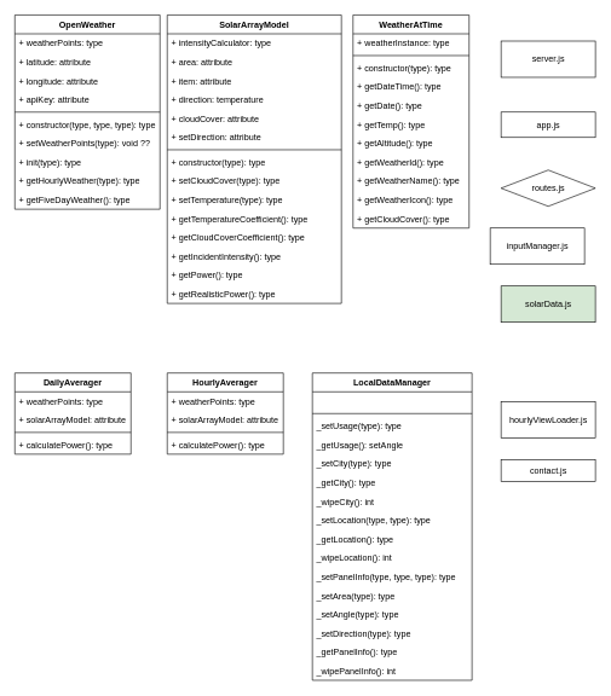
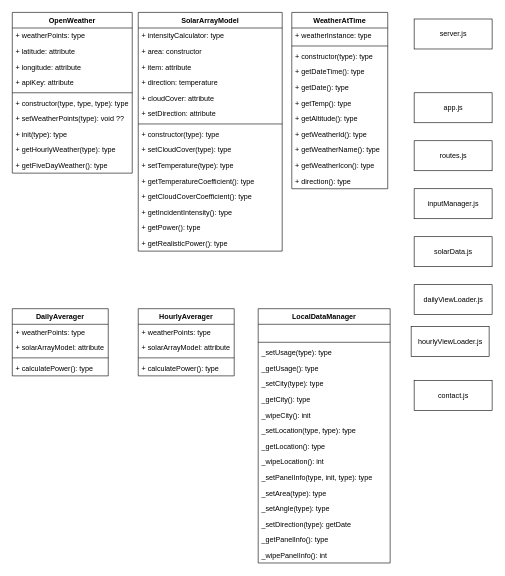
  <mxCell id="0" />
  <mxCell id="1" parent="0" />
  <mxCell id="2" value="DailyAverager" style="swimlane;fontStyle=1;align=center;verticalAlign=top;childLayout=stackLayout;horizontal=1;startSize=26;horizontalStack=0;resizeParent=1;resizeParentMax=0;resizeLast=0;collapsible=1;marginBottom=0;" vertex="1" parent="1"><mxGeometry x="20" y="514" width="160" height="112" as="geometry" /></mxCell>
  <mxCell id="3" value="+ weatherPoints: type" style="text;strokeColor=none;fillColor=none;align=left;verticalAlign=top;spacingLeft=4;spacingRight=4;overflow=hidden;rotatable=0;points=[[0,0.5],[1,0.5]];portConstraint=eastwest;" vertex="1" parent="2"><mxGeometry y="26" width="160" height="26" as="geometry" /></mxCell>
  <mxCell id="4" value="+ solarArrayModel: attribute" style="text;strokeColor=none;fillColor=none;align=left;verticalAlign=top;spacingLeft=4;spacingRight=4;overflow=hidden;rotatable=0;points=[[0,0.5],[1,0.5]];portConstraint=eastwest;" vertex="1" parent="2"><mxGeometry y="52" width="160" height="26" as="geometry" /></mxCell>
  <mxCell id="5" value="" style="line;strokeWidth=1;fillColor=none;align=left;verticalAlign=middle;spacingTop=-1;spacingLeft=3;spacingRight=3;rotatable=0;labelPosition=right;points=[];portConstraint=eastwest;" vertex="1" parent="2"><mxGeometry y="78" width="160" height="8" as="geometry" /></mxCell>
  <mxCell id="6" value="+ calculatePower(): type" style="text;strokeColor=none;fillColor=none;align=left;verticalAlign=top;spacingLeft=4;spacingRight=4;overflow=hidden;rotatable=0;points=[[0,0.5],[1,0.5]];portConstraint=eastwest;" vertex="1" parent="2"><mxGeometry y="86" width="160" height="26" as="geometry" /></mxCell>
  <mxCell id="7" value="LocalDataManager" style="swimlane;fontStyle=1;align=center;verticalAlign=top;childLayout=stackLayout;horizontal=1;startSize=26;horizontalStack=0;resizeParent=1;resizeParentMax=0;resizeLast=0;collapsible=1;marginBottom=0;" vertex="1" parent="1"><mxGeometry x="430" y="514" width="220" height="424" as="geometry" /></mxCell>
  <mxCell id="8" value=" " style="text;strokeColor=none;fillColor=none;align=left;verticalAlign=top;spacingLeft=4;spacingRight=4;overflow=hidden;rotatable=0;points=[[0,0.5],[1,0.5]];portConstraint=eastwest;" vertex="1" parent="7"><mxGeometry y="26" width="220" height="26" as="geometry" /></mxCell>
  <mxCell id="9" value="" style="line;strokeWidth=1;fillColor=none;align=left;verticalAlign=middle;spacingTop=-1;spacingLeft=3;spacingRight=3;rotatable=0;labelPosition=right;points=[];portConstraint=eastwest;" vertex="1" parent="7"><mxGeometry y="52" width="220" height="8" as="geometry" /></mxCell>
  <mxCell id="10" value="_setUsage(type): type" style="text;strokeColor=none;fillColor=none;align=left;verticalAlign=top;spacingLeft=4;spacingRight=4;overflow=hidden;rotatable=0;points=[[0,0.5],[1,0.5]];portConstraint=eastwest;" vertex="1" parent="7"><mxGeometry y="60" width="220" height="26" as="geometry" /></mxCell>
- <mxCell id="11" value="_getUsage(): setAngle" style="text;strokeColor=none;fillColor=none;align=left;verticalAlign=top;spacingLeft=4;spacingRight=4;overflow=hidden;rotatable=0;points=[[0,0.5],[1,0.5]];portConstraint=eastwest;" vertex="1" parent="7"><mxGeometry y="86" width="220" height="26" as="geometry" /></mxCell>
+ <mxCell id="11" value="_getUsage(): type" style="text;strokeColor=none;fillColor=none;align=left;verticalAlign=top;spacingLeft=4;spacingRight=4;overflow=hidden;rotatable=0;points=[[0,0.5],[1,0.5]];portConstraint=eastwest;" vertex="1" parent="7"><mxGeometry y="86" width="220" height="26" as="geometry" /></mxCell>
  <mxCell id="12" value="_setCity(type): type" style="text;strokeColor=none;fillColor=none;align=left;verticalAlign=top;spacingLeft=4;spacingRight=4;overflow=hidden;rotatable=0;points=[[0,0.5],[1,0.5]];portConstraint=eastwest;" vertex="1" parent="7"><mxGeometry y="112" width="220" height="26" as="geometry" /></mxCell>
  <mxCell id="13" value="_getCity(): type" style="text;strokeColor=none;fillColor=none;align=left;verticalAlign=top;spacingLeft=4;spacingRight=4;overflow=hidden;rotatable=0;points=[[0,0.5],[1,0.5]];portConstraint=eastwest;" vertex="1" parent="7"><mxGeometry y="138" width="220" height="26" as="geometry" /></mxCell>
- <mxCell id="14" value="_wipeCity(): int" style="text;strokeColor=none;fillColor=none;align=left;verticalAlign=top;spacingLeft=4;spacingRight=4;overflow=hidden;rotatable=0;points=[[0,0.5],[1,0.5]];portConstraint=eastwest;" vertex="1" parent="7"><mxGeometry y="164" width="220" height="26" as="geometry" /></mxCell>
+ <mxCell id="14" value="_wipeCity(): init" style="text;strokeColor=none;fillColor=none;align=left;verticalAlign=top;spacingLeft=4;spacingRight=4;overflow=hidden;rotatable=0;points=[[0,0.5],[1,0.5]];portConstraint=eastwest;" vertex="1" parent="7"><mxGeometry y="164" width="220" height="26" as="geometry" /></mxCell>
  <mxCell id="15" value="_setLocation(type, type): type" style="text;strokeColor=none;fillColor=none;align=left;verticalAlign=top;spacingLeft=4;spacingRight=4;overflow=hidden;rotatable=0;points=[[0,0.5],[1,0.5]];portConstraint=eastwest;" vertex="1" parent="7"><mxGeometry y="190" width="220" height="26" as="geometry" /></mxCell>
  <mxCell id="16" value="_getLocation(): type" style="text;strokeColor=none;fillColor=none;align=left;verticalAlign=top;spacingLeft=4;spacingRight=4;overflow=hidden;rotatable=0;points=[[0,0.5],[1,0.5]];portConstraint=eastwest;" vertex="1" parent="7"><mxGeometry y="216" width="220" height="26" as="geometry" /></mxCell>
  <mxCell id="17" value="_wipeLocation(): int" style="text;strokeColor=none;fillColor=none;align=left;verticalAlign=top;spacingLeft=4;spacingRight=4;overflow=hidden;rotatable=0;points=[[0,0.5],[1,0.5]];portConstraint=eastwest;" vertex="1" parent="7"><mxGeometry y="242" width="220" height="26" as="geometry" /></mxCell>
- <mxCell id="18" value="_setPanelInfo(type, type, type): type" style="text;strokeColor=none;fillColor=none;align=left;verticalAlign=top;spacingLeft=4;spacingRight=4;overflow=hidden;rotatable=0;points=[[0,0.5],[1,0.5]];portConstraint=eastwest;" vertex="1" parent="7"><mxGeometry y="268" width="220" height="26" as="geometry" /></mxCell>
+ <mxCell id="18" value="_setPanelInfo(type, init, type): type" style="text;strokeColor=none;fillColor=none;align=left;verticalAlign=top;spacingLeft=4;spacingRight=4;overflow=hidden;rotatable=0;points=[[0,0.5],[1,0.5]];portConstraint=eastwest;" vertex="1" parent="7"><mxGeometry y="268" width="220" height="26" as="geometry" /></mxCell>
  <mxCell id="19" value="_setArea(type): type" style="text;strokeColor=none;fillColor=none;align=left;verticalAlign=top;spacingLeft=4;spacingRight=4;overflow=hidden;rotatable=0;points=[[0,0.5],[1,0.5]];portConstraint=eastwest;" vertex="1" parent="7"><mxGeometry y="294" width="220" height="26" as="geometry" /></mxCell>
  <mxCell id="20" value="_setAngle(type): type" style="text;strokeColor=none;fillColor=none;align=left;verticalAlign=top;spacingLeft=4;spacingRight=4;overflow=hidden;rotatable=0;points=[[0,0.5],[1,0.5]];portConstraint=eastwest;" vertex="1" parent="7"><mxGeometry y="320" width="220" height="26" as="geometry" /></mxCell>
- <mxCell id="21" value="_setDirection(type): type" style="text;strokeColor=none;fillColor=none;align=left;verticalAlign=top;spacingLeft=4;spacingRight=4;overflow=hidden;rotatable=0;points=[[0,0.5],[1,0.5]];portConstraint=eastwest;" vertex="1" parent="7"><mxGeometry y="346" width="220" height="26" as="geometry" /></mxCell>
+ <mxCell id="21" value="_setDirection(type): getDate" style="text;strokeColor=none;fillColor=none;align=left;verticalAlign=top;spacingLeft=4;spacingRight=4;overflow=hidden;rotatable=0;points=[[0,0.5],[1,0.5]];portConstraint=eastwest;" vertex="1" parent="7"><mxGeometry y="346" width="220" height="26" as="geometry" /></mxCell>
  <mxCell id="22" value="_getPanelInfo(): type" style="text;strokeColor=none;fillColor=none;align=left;verticalAlign=top;spacingLeft=4;spacingRight=4;overflow=hidden;rotatable=0;points=[[0,0.5],[1,0.5]];portConstraint=eastwest;" vertex="1" parent="7"><mxGeometry y="372" width="220" height="26" as="geometry" /></mxCell>
  <mxCell id="23" value="_wipePanelInfo(): int" style="text;strokeColor=none;fillColor=none;align=left;verticalAlign=top;spacingLeft=4;spacingRight=4;overflow=hidden;rotatable=0;points=[[0,0.5],[1,0.5]];portConstraint=eastwest;" vertex="1" parent="7"><mxGeometry y="398" width="220" height="26" as="geometry" /></mxCell>
- <mxCell id="24" value="server.js" style="html=1;" vertex="1" parent="1"><mxGeometry x="690" y="56" width="130" height="50" as="geometry" /></mxCell>
- <mxCell id="25" value="app.js" style="html=1;" vertex="1" parent="1"><mxGeometry x="690" y="154" width="130" height="35" as="geometry" /></mxCell>
- <mxCell id="26" value="routes.js" style="rhombus;html=1;" vertex="1" parent="1"><mxGeometry x="690" y="234" width="130" height="50" as="geometry" /></mxCell>
- <mxCell id="27" value="inputManager.js" style="html=1;" vertex="1" parent="1"><mxGeometry x="675" y="314" width="130" height="50" as="geometry" /></mxCell>
- <mxCell id="28" value="solarData.js" style="html=1;fillColor=#d5e8d4;" vertex="1" parent="1"><mxGeometry x="690" y="394" width="130" height="50" as="geometry" /></mxCell>
- <mxCell id="30" value="hourlyViewLoader.js" style="html=1;" vertex="1" parent="1"><mxGeometry x="690" y="554" width="130" height="50" as="geometry" /></mxCell>
+ <mxCell id="24" value="server.js" style="html=1;" vertex="1" parent="1"><mxGeometry x="690" y="31" width="130" height="50" as="geometry" /></mxCell>
+ <mxCell id="25" value="app.js" style="html=1;" vertex="1" parent="1"><mxGeometry x="690" y="154" width="130" height="50" as="geometry" /></mxCell>
+ <mxCell id="26" value="routes.js" style="html=1;" vertex="1" parent="1"><mxGeometry x="690" y="234" width="130" height="50" as="geometry" /></mxCell>
+ <mxCell id="27" value="inputManager.js" style="html=1;" vertex="1" parent="1"><mxGeometry x="690" y="314" width="130" height="50" as="geometry" /></mxCell>
+ <mxCell id="28" value="solarData.js" style="html=1;" vertex="1" parent="1"><mxGeometry x="690" y="394" width="130" height="50" as="geometry" /></mxCell>
+ <mxCell id="29" value="dailyViewLoader.js" style="html=1;" vertex="1" parent="1"><mxGeometry x="690" y="474" width="130" height="50" as="geometry" /></mxCell>
+ <mxCell id="30" value="hourlyViewLoader.js" style="html=1;" vertex="1" parent="1"><mxGeometry x="685" y="544" width="130" height="50" as="geometry" /></mxCell>
  <mxCell id="31" value="OpenWeather" style="swimlane;fontStyle=1;align=center;verticalAlign=top;childLayout=stackLayout;horizontal=1;startSize=26;horizontalStack=0;resizeParent=1;resizeParentMax=0;resizeLast=0;collapsible=1;marginBottom=0;" vertex="1" parent="1"><mxGeometry x="20" y="20" width="200" height="268" as="geometry" /></mxCell>
  <mxCell id="32" value="+ weatherPoints: type" style="text;strokeColor=none;fillColor=none;align=left;verticalAlign=top;spacingLeft=4;spacingRight=4;overflow=hidden;rotatable=0;points=[[0,0.5],[1,0.5]];portConstraint=eastwest;" vertex="1" parent="31"><mxGeometry y="26" width="200" height="26" as="geometry" /></mxCell>
  <mxCell id="33" value="+ latitude: attribute" style="text;strokeColor=none;fillColor=none;align=left;verticalAlign=top;spacingLeft=4;spacingRight=4;overflow=hidden;rotatable=0;points=[[0,0.5],[1,0.5]];portConstraint=eastwest;" vertex="1" parent="31"><mxGeometry y="52" width="200" height="26" as="geometry" /></mxCell>
  <mxCell id="34" value="+ longitude: attribute" style="text;strokeColor=none;fillColor=none;align=left;verticalAlign=top;spacingLeft=4;spacingRight=4;overflow=hidden;rotatable=0;points=[[0,0.5],[1,0.5]];portConstraint=eastwest;" vertex="1" parent="31"><mxGeometry y="78" width="200" height="26" as="geometry" /></mxCell>
  <mxCell id="35" value="+ apiKey: attribute" style="text;strokeColor=none;fillColor=none;align=left;verticalAlign=top;spacingLeft=4;spacingRight=4;overflow=hidden;rotatable=0;points=[[0,0.5],[1,0.5]];portConstraint=eastwest;" vertex="1" parent="31"><mxGeometry y="104" width="200" height="26" as="geometry" /></mxCell>
  <mxCell id="36" value="" style="line;strokeWidth=1;fillColor=none;align=left;verticalAlign=middle;spacingTop=-1;spacingLeft=3;spacingRight=3;rotatable=0;labelPosition=right;points=[];portConstraint=eastwest;" vertex="1" parent="31"><mxGeometry y="130" width="200" height="8" as="geometry" /></mxCell>
  <mxCell id="37" value="+ constructor(type, type, type): type" style="text;strokeColor=none;fillColor=none;align=left;verticalAlign=top;spacingLeft=4;spacingRight=4;overflow=hidden;rotatable=0;points=[[0,0.5],[1,0.5]];portConstraint=eastwest;" vertex="1" parent="31"><mxGeometry y="138" width="200" height="26" as="geometry" /></mxCell>
  <mxCell id="38" value="+ setWeatherPoints(type): void ??" style="text;strokeColor=none;fillColor=none;align=left;verticalAlign=top;spacingLeft=4;spacingRight=4;overflow=hidden;rotatable=0;points=[[0,0.5],[1,0.5]];portConstraint=eastwest;" vertex="1" parent="31"><mxGeometry y="164" width="200" height="26" as="geometry" /></mxCell>
  <mxCell id="39" value="+ init(type): type" style="text;strokeColor=none;fillColor=none;align=left;verticalAlign=top;spacingLeft=4;spacingRight=4;overflow=hidden;rotatable=0;points=[[0,0.5],[1,0.5]];portConstraint=eastwest;" vertex="1" parent="31"><mxGeometry y="190" width="200" height="26" as="geometry" /></mxCell>
  <mxCell id="40" value="+ getHourlyWeather(type): type" style="text;strokeColor=none;fillColor=none;align=left;verticalAlign=top;spacingLeft=4;spacingRight=4;overflow=hidden;rotatable=0;points=[[0,0.5],[1,0.5]];portConstraint=eastwest;" vertex="1" parent="31"><mxGeometry y="216" width="200" height="26" as="geometry" /></mxCell>
  <mxCell id="41" value="+ getFiveDayWeather(): type" style="text;strokeColor=none;fillColor=none;align=left;verticalAlign=top;spacingLeft=4;spacingRight=4;overflow=hidden;rotatable=0;points=[[0,0.5],[1,0.5]];portConstraint=eastwest;" vertex="1" parent="31"><mxGeometry y="242" width="200" height="26" as="geometry" /></mxCell>
  <mxCell id="42" value="SolarArrayModel" style="swimlane;fontStyle=1;align=center;verticalAlign=top;childLayout=stackLayout;horizontal=1;startSize=26;horizontalStack=0;resizeParent=1;resizeParentMax=0;resizeLast=0;collapsible=1;marginBottom=0;" vertex="1" parent="1"><mxGeometry x="230" y="20" width="240" height="398" as="geometry" /></mxCell>
  <mxCell id="43" value="+ intensityCalculator: type" style="text;strokeColor=none;fillColor=none;align=left;verticalAlign=top;spacingLeft=4;spacingRight=4;overflow=hidden;rotatable=0;points=[[0,0.5],[1,0.5]];portConstraint=eastwest;" vertex="1" parent="42"><mxGeometry y="26" width="240" height="26" as="geometry" /></mxCell>
- <mxCell id="44" value="+ area: attribute" style="text;strokeColor=none;fillColor=none;align=left;verticalAlign=top;spacingLeft=4;spacingRight=4;overflow=hidden;rotatable=0;points=[[0,0.5],[1,0.5]];portConstraint=eastwest;" vertex="1" parent="42"><mxGeometry y="52" width="240" height="26" as="geometry" /></mxCell>
+ <mxCell id="44" value="+ area: constructor" style="text;strokeColor=none;fillColor=none;align=left;verticalAlign=top;spacingLeft=4;spacingRight=4;overflow=hidden;rotatable=0;points=[[0,0.5],[1,0.5]];portConstraint=eastwest;" vertex="1" parent="42"><mxGeometry y="52" width="240" height="26" as="geometry" /></mxCell>
  <mxCell id="45" value="+ item: attribute" style="text;strokeColor=none;fillColor=none;align=left;verticalAlign=top;spacingLeft=4;spacingRight=4;overflow=hidden;rotatable=0;points=[[0,0.5],[1,0.5]];portConstraint=eastwest;" vertex="1" parent="42"><mxGeometry y="78" width="240" height="26" as="geometry" /></mxCell>
  <mxCell id="46" value="+ direction: temperature" style="text;strokeColor=none;fillColor=none;align=left;verticalAlign=top;spacingLeft=4;spacingRight=4;overflow=hidden;rotatable=0;points=[[0,0.5],[1,0.5]];portConstraint=eastwest;" vertex="1" parent="42"><mxGeometry y="104" width="240" height="26" as="geometry" /></mxCell>
  <mxCell id="47" value="+ cloudCover: attribute" style="text;strokeColor=none;fillColor=none;align=left;verticalAlign=top;spacingLeft=4;spacingRight=4;overflow=hidden;rotatable=0;points=[[0,0.5],[1,0.5]];portConstraint=eastwest;" vertex="1" parent="42"><mxGeometry y="130" width="240" height="26" as="geometry" /></mxCell>
  <mxCell id="48" value="+ setDirection: attribute" style="text;strokeColor=none;fillColor=none;align=left;verticalAlign=top;spacingLeft=4;spacingRight=4;overflow=hidden;rotatable=0;points=[[0,0.5],[1,0.5]];portConstraint=eastwest;" vertex="1" parent="42"><mxGeometry y="156" width="240" height="26" as="geometry" /></mxCell>
  <mxCell id="49" value="" style="line;strokeWidth=1;fillColor=none;align=left;verticalAlign=middle;spacingTop=-1;spacingLeft=3;spacingRight=3;rotatable=0;labelPosition=right;points=[];portConstraint=eastwest;" vertex="1" parent="42"><mxGeometry y="182" width="240" height="8" as="geometry" /></mxCell>
  <mxCell id="50" value="+ constructor(type): type" style="text;strokeColor=none;fillColor=none;align=left;verticalAlign=top;spacingLeft=4;spacingRight=4;overflow=hidden;rotatable=0;points=[[0,0.5],[1,0.5]];portConstraint=eastwest;" vertex="1" parent="42"><mxGeometry y="190" width="240" height="26" as="geometry" /></mxCell>
  <mxCell id="51" value="+ setCloudCover(type): type" style="text;strokeColor=none;fillColor=none;align=left;verticalAlign=top;spacingLeft=4;spacingRight=4;overflow=hidden;rotatable=0;points=[[0,0.5],[1,0.5]];portConstraint=eastwest;" vertex="1" parent="42"><mxGeometry y="216" width="240" height="26" as="geometry" /></mxCell>
  <mxCell id="52" value="+ setTemperature(type): type" style="text;strokeColor=none;fillColor=none;align=left;verticalAlign=top;spacingLeft=4;spacingRight=4;overflow=hidden;rotatable=0;points=[[0,0.5],[1,0.5]];portConstraint=eastwest;" vertex="1" parent="42"><mxGeometry y="242" width="240" height="26" as="geometry" /></mxCell>
  <mxCell id="53" value="+ getTemperatureCoefficient(): type" style="text;strokeColor=none;fillColor=none;align=left;verticalAlign=top;spacingLeft=4;spacingRight=4;overflow=hidden;rotatable=0;points=[[0,0.5],[1,0.5]];portConstraint=eastwest;" vertex="1" parent="42"><mxGeometry y="268" width="240" height="26" as="geometry" /></mxCell>
  <mxCell id="54" value="+ getCloudCoverCoefficient(): type" style="text;strokeColor=none;fillColor=none;align=left;verticalAlign=top;spacingLeft=4;spacingRight=4;overflow=hidden;rotatable=0;points=[[0,0.5],[1,0.5]];portConstraint=eastwest;" vertex="1" parent="42"><mxGeometry y="294" width="240" height="26" as="geometry" /></mxCell>
  <mxCell id="55" value="+ getIncidentIntensity(): type" style="text;strokeColor=none;fillColor=none;align=left;verticalAlign=top;spacingLeft=4;spacingRight=4;overflow=hidden;rotatable=0;points=[[0,0.5],[1,0.5]];portConstraint=eastwest;" vertex="1" parent="42"><mxGeometry y="320" width="240" height="26" as="geometry" /></mxCell>
  <mxCell id="56" value="+ getPower(): type" style="text;strokeColor=none;fillColor=none;align=left;verticalAlign=top;spacingLeft=4;spacingRight=4;overflow=hidden;rotatable=0;points=[[0,0.5],[1,0.5]];portConstraint=eastwest;" vertex="1" parent="42"><mxGeometry y="346" width="240" height="26" as="geometry" /></mxCell>
  <mxCell id="57" value="+ getRealisticPower(): type" style="text;strokeColor=none;fillColor=none;align=left;verticalAlign=top;spacingLeft=4;spacingRight=4;overflow=hidden;rotatable=0;points=[[0,0.5],[1,0.5]];portConstraint=eastwest;" vertex="1" parent="42"><mxGeometry y="372" width="240" height="26" as="geometry" /></mxCell>
  <mxCell id="58" value="HourlyAverager" style="swimlane;fontStyle=1;align=center;verticalAlign=top;childLayout=stackLayout;horizontal=1;startSize=26;horizontalStack=0;resizeParent=1;resizeParentMax=0;resizeLast=0;collapsible=1;marginBottom=0;" vertex="1" parent="1"><mxGeometry x="230" y="514" width="160" height="112" as="geometry" /></mxCell>
  <mxCell id="59" value="+ weatherPoints: type" style="text;strokeColor=none;fillColor=none;align=left;verticalAlign=top;spacingLeft=4;spacingRight=4;overflow=hidden;rotatable=0;points=[[0,0.5],[1,0.5]];portConstraint=eastwest;" vertex="1" parent="58"><mxGeometry y="26" width="160" height="26" as="geometry" /></mxCell>
  <mxCell id="60" value="+ solarArrayModel: attribute" style="text;strokeColor=none;fillColor=none;align=left;verticalAlign=top;spacingLeft=4;spacingRight=4;overflow=hidden;rotatable=0;points=[[0,0.5],[1,0.5]];portConstraint=eastwest;" vertex="1" parent="58"><mxGeometry y="52" width="160" height="26" as="geometry" /></mxCell>
  <mxCell id="61" value="" style="line;strokeWidth=1;fillColor=none;align=left;verticalAlign=middle;spacingTop=-1;spacingLeft=3;spacingRight=3;rotatable=0;labelPosition=right;points=[];portConstraint=eastwest;" vertex="1" parent="58"><mxGeometry y="78" width="160" height="8" as="geometry" /></mxCell>
  <mxCell id="62" value="+ calculatePower(): type" style="text;strokeColor=none;fillColor=none;align=left;verticalAlign=top;spacingLeft=4;spacingRight=4;overflow=hidden;rotatable=0;points=[[0,0.5],[1,0.5]];portConstraint=eastwest;" vertex="1" parent="58"><mxGeometry y="86" width="160" height="26" as="geometry" /></mxCell>
  <mxCell id="63" value="WeatherAtTime" style="swimlane;fontStyle=1;align=center;verticalAlign=top;childLayout=stackLayout;horizontal=1;startSize=26;horizontalStack=0;resizeParent=1;resizeParentMax=0;resizeLast=0;collapsible=1;marginBottom=0;" vertex="1" parent="1"><mxGeometry x="486" y="20" width="160" height="294" as="geometry" /></mxCell>
  <mxCell id="64" value="+ weatherInstance: type" style="text;strokeColor=none;fillColor=none;align=left;verticalAlign=top;spacingLeft=4;spacingRight=4;overflow=hidden;rotatable=0;points=[[0,0.5],[1,0.5]];portConstraint=eastwest;" vertex="1" parent="63"><mxGeometry y="26" width="160" height="26" as="geometry" /></mxCell>
  <mxCell id="65" value="" style="line;strokeWidth=1;fillColor=none;align=left;verticalAlign=middle;spacingTop=-1;spacingLeft=3;spacingRight=3;rotatable=0;labelPosition=right;points=[];portConstraint=eastwest;" vertex="1" parent="63"><mxGeometry y="52" width="160" height="8" as="geometry" /></mxCell>
  <mxCell id="66" value="+ constructor(type): type" style="text;strokeColor=none;fillColor=none;align=left;verticalAlign=top;spacingLeft=4;spacingRight=4;overflow=hidden;rotatable=0;points=[[0,0.5],[1,0.5]];portConstraint=eastwest;" vertex="1" parent="63"><mxGeometry y="60" width="160" height="26" as="geometry" /></mxCell>
  <mxCell id="67" value="+ getDateTime(): type" style="text;strokeColor=none;fillColor=none;align=left;verticalAlign=top;spacingLeft=4;spacingRight=4;overflow=hidden;rotatable=0;points=[[0,0.5],[1,0.5]];portConstraint=eastwest;" vertex="1" parent="63"><mxGeometry y="86" width="160" height="26" as="geometry" /></mxCell>
  <mxCell id="68" value="+ getDate(): type" style="text;strokeColor=none;fillColor=none;align=left;verticalAlign=top;spacingLeft=4;spacingRight=4;overflow=hidden;rotatable=0;points=[[0,0.5],[1,0.5]];portConstraint=eastwest;" vertex="1" parent="63"><mxGeometry y="112" width="160" height="26" as="geometry" /></mxCell>
  <mxCell id="69" value="+ getTemp(): type" style="text;strokeColor=none;fillColor=none;align=left;verticalAlign=top;spacingLeft=4;spacingRight=4;overflow=hidden;rotatable=0;points=[[0,0.5],[1,0.5]];portConstraint=eastwest;" vertex="1" parent="63"><mxGeometry y="138" width="160" height="26" as="geometry" /></mxCell>
  <mxCell id="70" value="+ getAltitude(): type" style="text;strokeColor=none;fillColor=none;align=left;verticalAlign=top;spacingLeft=4;spacingRight=4;overflow=hidden;rotatable=0;points=[[0,0.5],[1,0.5]];portConstraint=eastwest;" vertex="1" parent="63"><mxGeometry y="164" width="160" height="26" as="geometry" /></mxCell>
  <mxCell id="71" value="+ getWeatherId(): type" style="text;strokeColor=none;fillColor=none;align=left;verticalAlign=top;spacingLeft=4;spacingRight=4;overflow=hidden;rotatable=0;points=[[0,0.5],[1,0.5]];portConstraint=eastwest;" vertex="1" parent="63"><mxGeometry y="190" width="160" height="26" as="geometry" /></mxCell>
  <mxCell id="72" value="+ getWeatherName(): type" style="text;strokeColor=none;fillColor=none;align=left;verticalAlign=top;spacingLeft=4;spacingRight=4;overflow=hidden;rotatable=0;points=[[0,0.5],[1,0.5]];portConstraint=eastwest;" vertex="1" parent="63"><mxGeometry y="216" width="160" height="26" as="geometry" /></mxCell>
  <mxCell id="73" value="+ getWeatherIcon(): type" style="text;strokeColor=none;fillColor=none;align=left;verticalAlign=top;spacingLeft=4;spacingRight=4;overflow=hidden;rotatable=0;points=[[0,0.5],[1,0.5]];portConstraint=eastwest;" vertex="1" parent="63"><mxGeometry y="242" width="160" height="26" as="geometry" /></mxCell>
- <mxCell id="74" value="+ getCloudCover(): type" style="text;strokeColor=none;fillColor=none;align=left;verticalAlign=top;spacingLeft=4;spacingRight=4;overflow=hidden;rotatable=0;points=[[0,0.5],[1,0.5]];portConstraint=eastwest;" vertex="1" parent="63"><mxGeometry y="268" width="160" height="26" as="geometry" /></mxCell>
- <mxCell id="75" value="contact.js" style="html=1;" vertex="1" parent="1"><mxGeometry x="690" y="634" width="130" height="30" as="geometry" /></mxCell>
+ <mxCell id="74" value="+ direction(): type" style="text;strokeColor=none;fillColor=none;align=left;verticalAlign=top;spacingLeft=4;spacingRight=4;overflow=hidden;rotatable=0;points=[[0,0.5],[1,0.5]];portConstraint=eastwest;" vertex="1" parent="63"><mxGeometry y="268" width="160" height="26" as="geometry" /></mxCell>
+ <mxCell id="75" value="contact.js" style="html=1;" vertex="1" parent="1"><mxGeometry x="690" y="634" width="130" height="50" as="geometry" /></mxCell>
